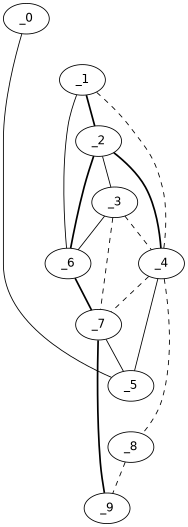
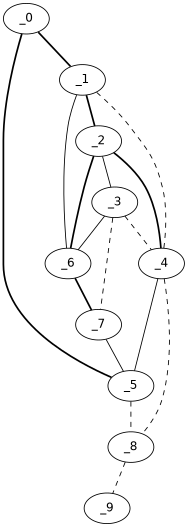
  graph {
    fontname="DejaVu Sans"
    node [fontname="DejaVu Sans" x=39 y=16]
    edge [fontname="DejaVu Sans" style=dashed valence=1]
    _0 [x=15 y=79]
    _1 [x=17 y=39]
    _5 [x=40 y=92]
    _4 [y=75]
    _2 [x=29 y=35]
    _6 [x=43]
    _7 [x=83 y=9]
    _8 [x=121 y=114]
    _3 [y=32]
    _9 [x=125]
-   _0 -- _5 [style=solid]
+   _0 -- _1 [style=bold]
+   _0 -- _5 [style=bold]
    _1 -- _4 [valence=2]
    _1 -- _2 [style=bold]
    _1 -- _6 [style=solid]
+   _5 -- _8
    _4 -- _5 [style=solid valence=2]
-   _4 -- _7 [valence=2]
    _4 -- _8
    _2 -- _4 [style=bold valence=2]
    _2 -- _6 [style=bold]
    _2 -- _3 [style=solid valence=2]
    _6 -- _7 [style=bold]
    _7 -- _5 [style=solid valence=2]
-   _7 -- _9 [style=bold]
    _8 -- _9
    _3 -- _4 [valence=2]
    _3 -- _6 [style=solid valence=2]
    _3 -- _7 [valence=2]
  }
